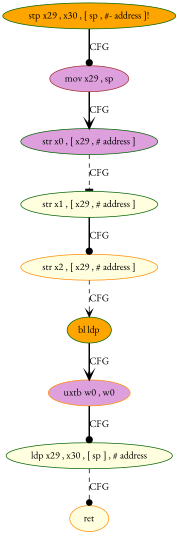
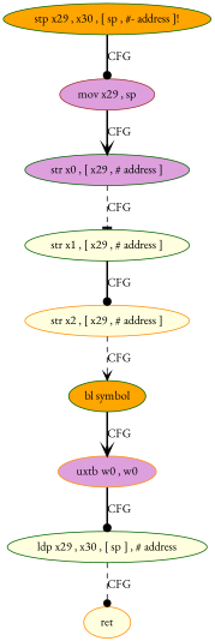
  digraph {
    fontname="EB Garamond"
    node [color=darkgreen fillcolor=lightyellow fontname="EB Garamond" style=filled]
    edge [arrowhead=dot fontname="EB Garamond" style=bold]
    n1 [fillcolor=orange label="stp x29 , x30 , [ sp , #- address ]!"]
    n2 [color=brown fillcolor=plum label="mov x29 , sp"]
    n3 [fillcolor=plum label="str x0 , [ x29 , # address ]"]
    n4 [label="str x1 , [ x29 , # address ]"]
    n5 [color=darkorange label="str x2 , [ x29 , # address ]"]
-   n6 [fillcolor=orange label="bl ldp"]
+   n6 [fillcolor=orange label="bl symbol"]
    n7 [color=darkorange fillcolor=plum label="uxtb w0 , w0"]
    n8 [label="ldp x29 , x30 , [ sp ] , # address"]
    n9 [color=darkorange label=ret]
    n1 -> n2 [label=CFG]
    n2 -> n3 [arrowhead=vee label=CFG]
    n3 -> n4 [arrowhead=tee label=CFG style=dashed]
    n4 -> n5 [label=CFG]
    n5 -> n6 [arrowhead=vee label=CFG style=dashed]
    n6 -> n7 [arrowhead=vee label=CFG]
    n7 -> n8 [label=CFG]
    n8 -> n9 [label=CFG style=dashed]
  }
